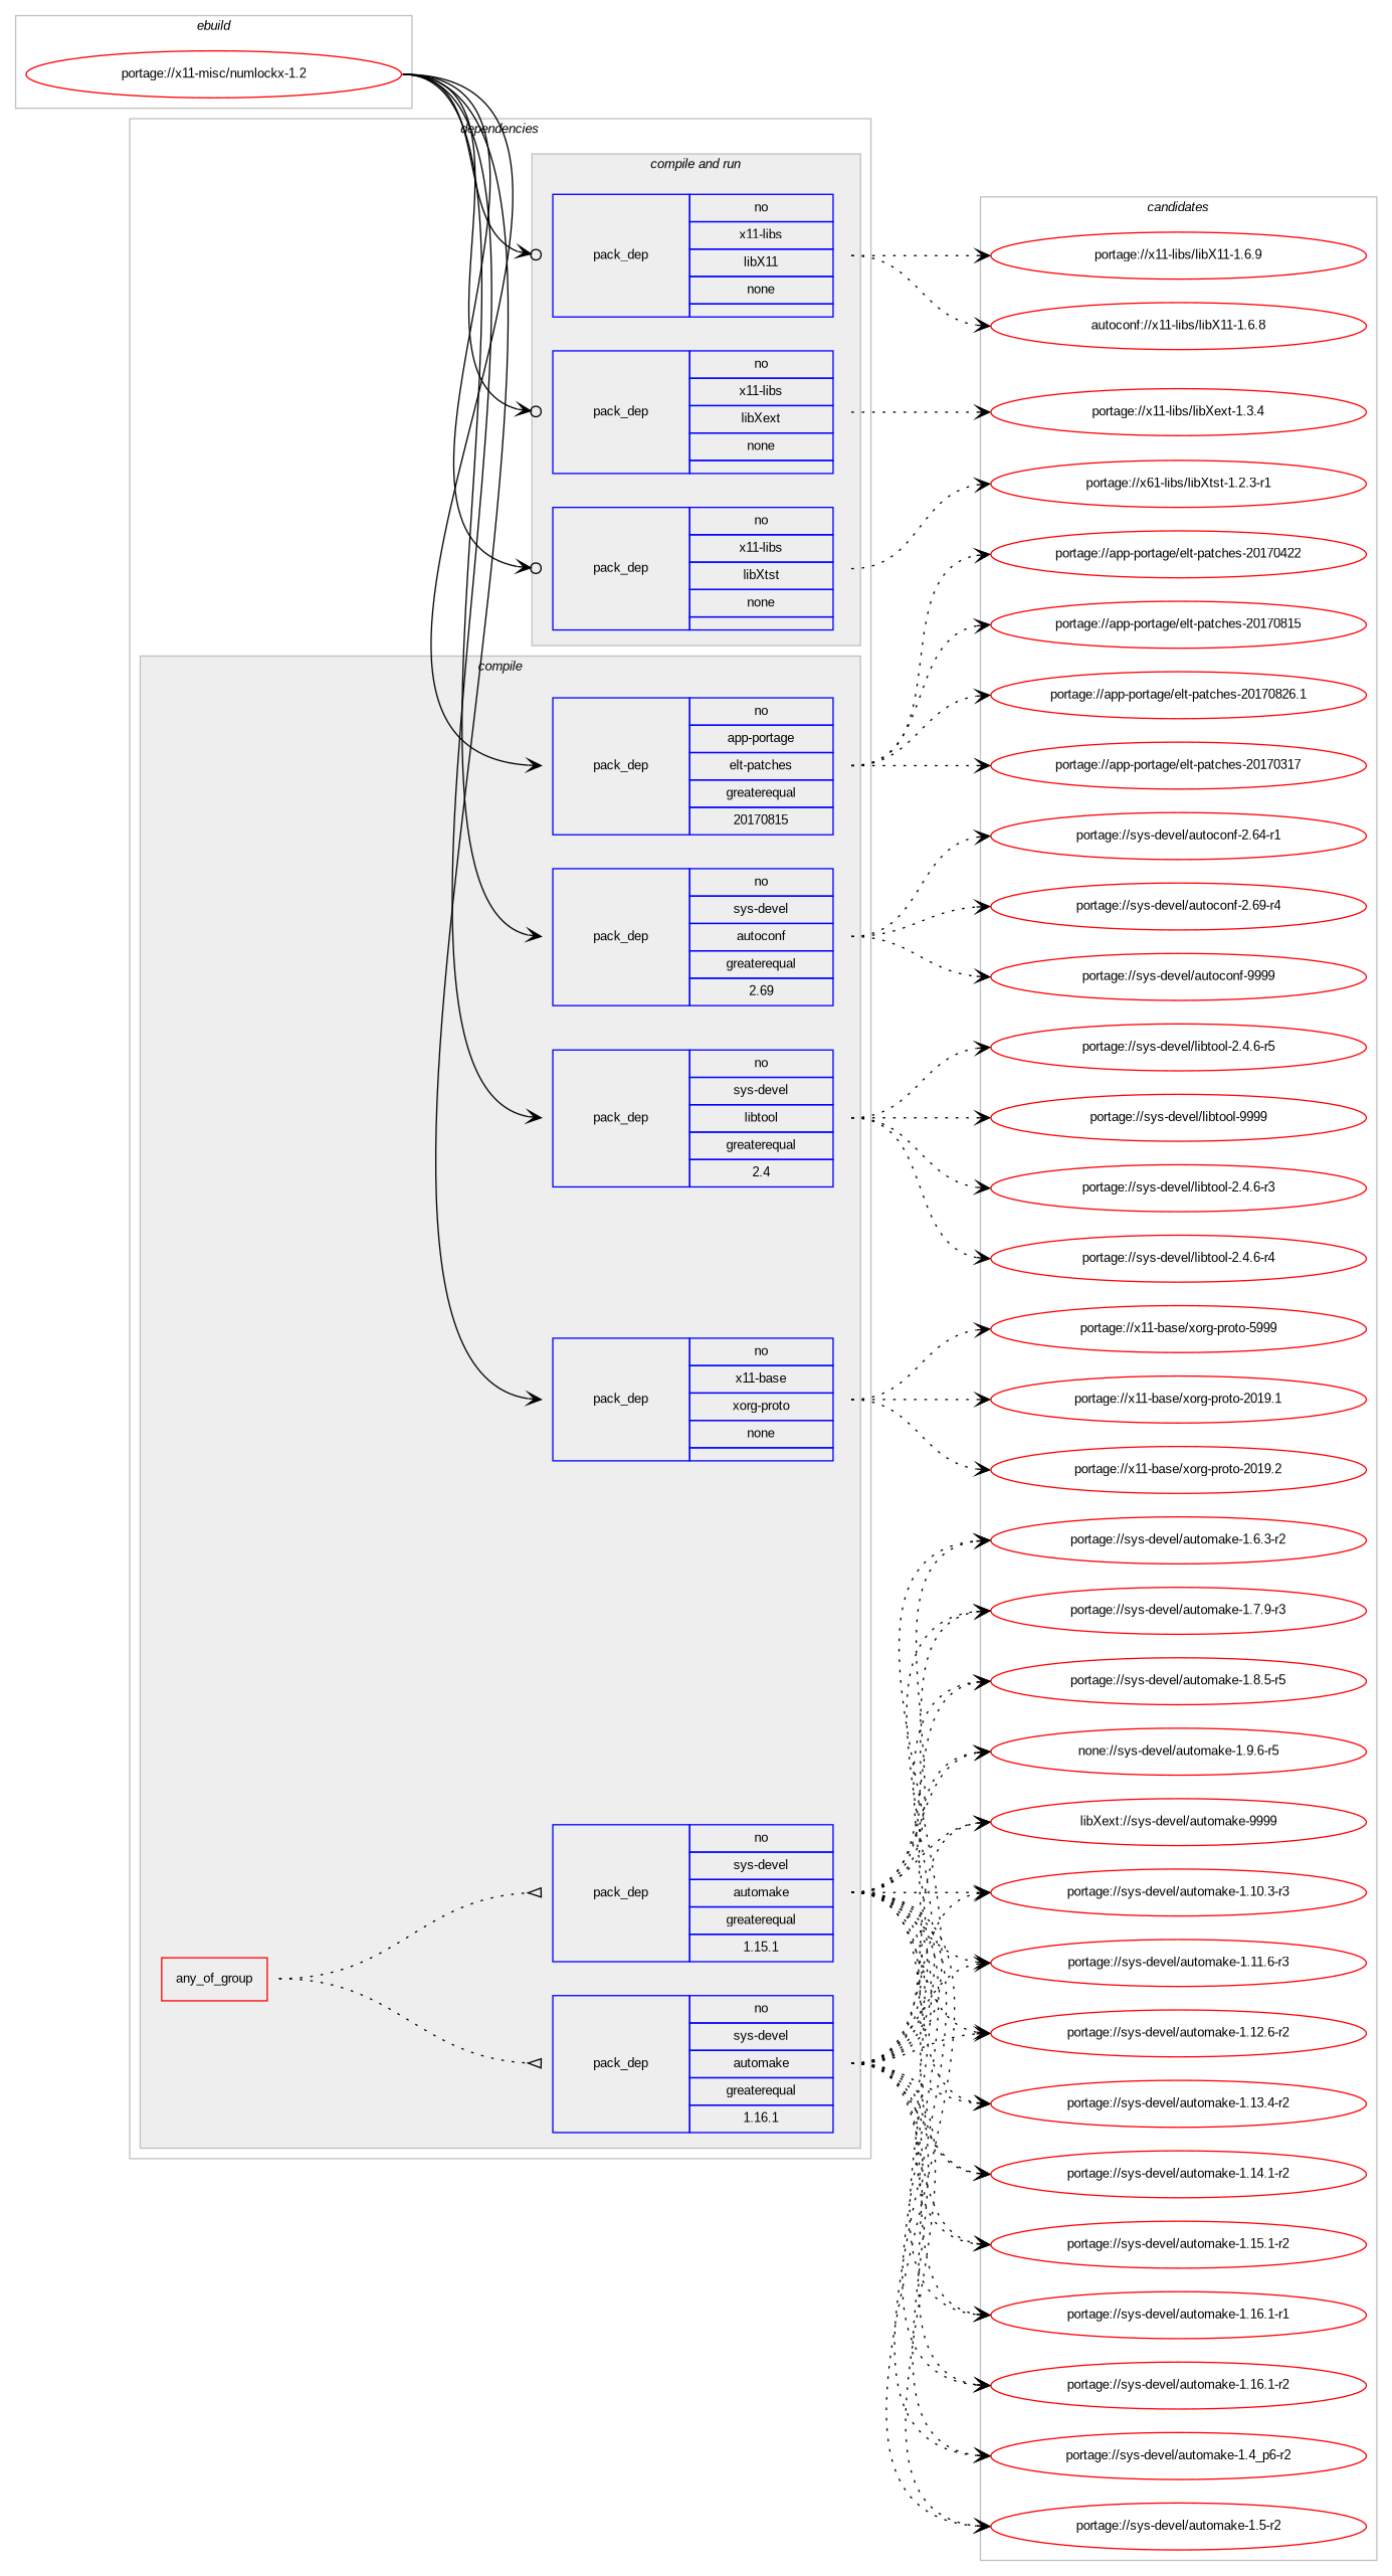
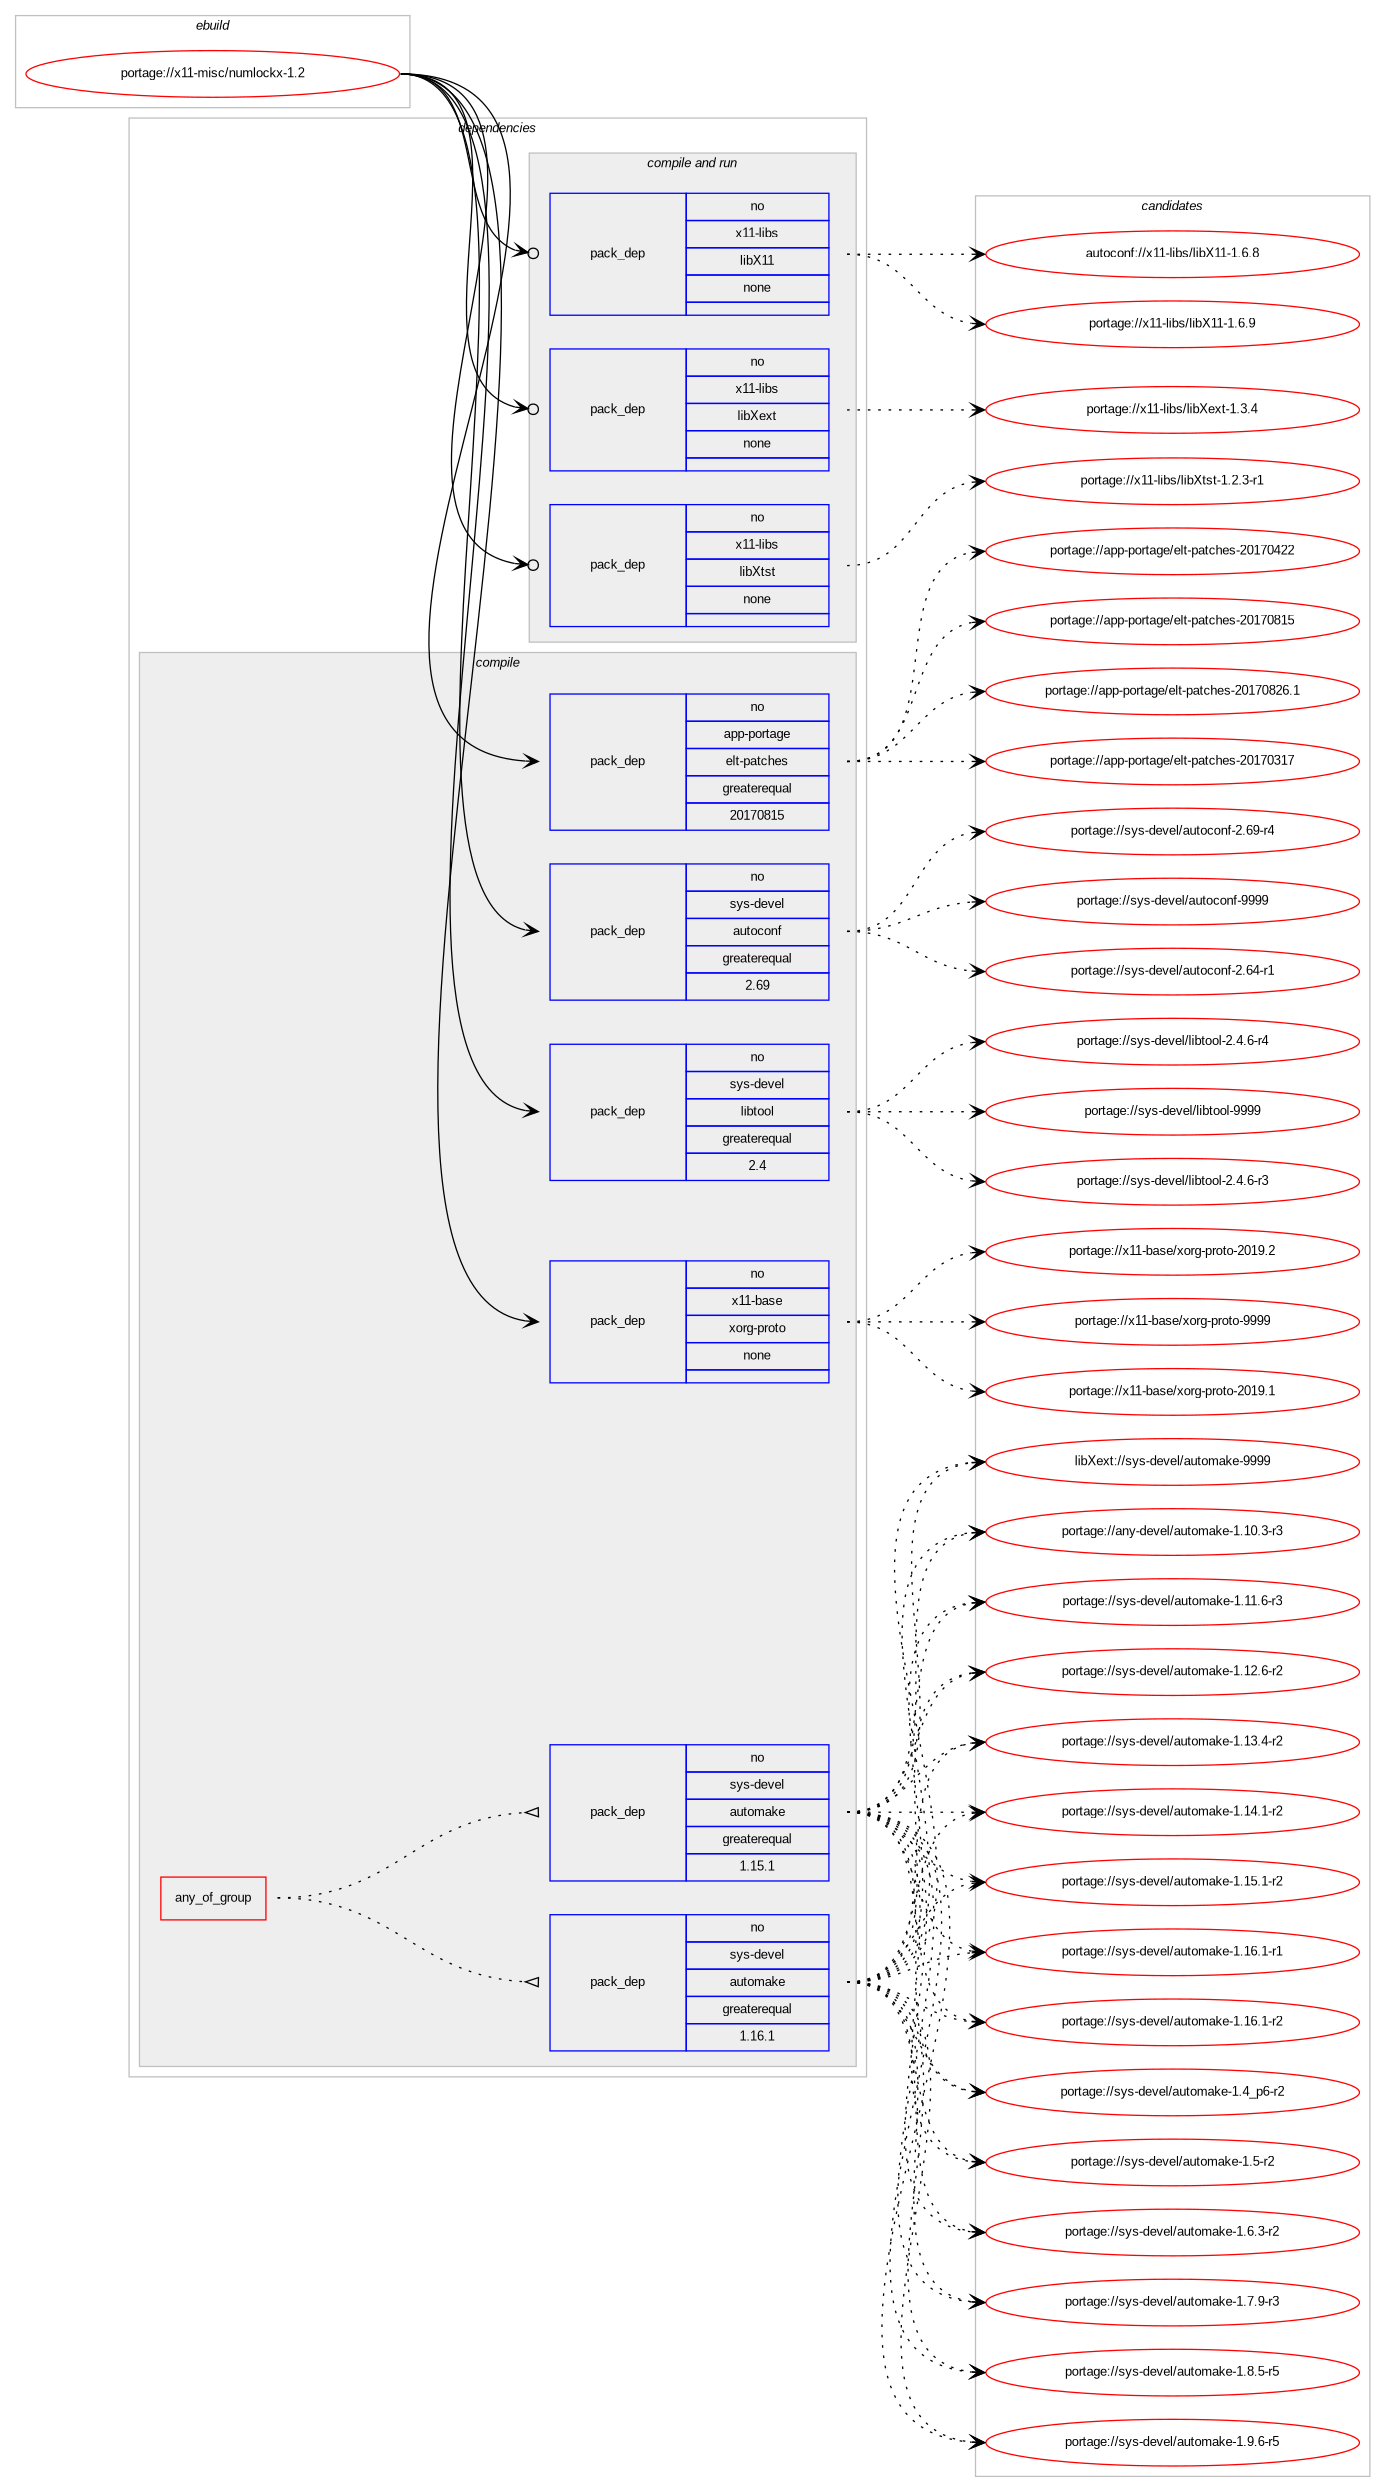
  digraph {
    compound=true
    concentrate=true
    fontname="Liberation Sans"
    fontsize=10
    newrank=true
    rankdir=LR
    ranksep=1.5
    node [color=red fontname="Liberation Sans" fontsize=10]
    edge [arrowhead=vee fontname="Liberation Sans" headport=w style=dotted tailport=e weight=100]
    n1 [label="portage://x11-misc/numlockx-1.2" width=4]
    n2 [color=blue label=<<TABLE BORDER="0" CELLBORDER="1" CELLSPACING="0" CELLPADDING="4" WIDTH="220"><TR><TD ROWSPAN="6" CELLPADDING="30">pack_dep</TD></TR><TR><TD WIDTH="110">no</TD></TR><TR><TD>sys-devel</TD></TR><TR><TD>automake</TD></TR><TR><TD>greaterequal</TD></TR><TR><TD>1.16.1</TD></TR></TABLE>> shape=none]
    n3 [color=blue label=<<TABLE BORDER="0" CELLBORDER="1" CELLSPACING="0" CELLPADDING="4" WIDTH="220"><TR><TD ROWSPAN="6" CELLPADDING="30">pack_dep</TD></TR><TR><TD WIDTH="110">no</TD></TR><TR><TD>sys-devel</TD></TR><TR><TD>automake</TD></TR><TR><TD>greaterequal</TD></TR><TR><TD>1.15.1</TD></TR></TABLE>> shape=none]
    n4 [label=<<TABLE BORDER="0" CELLBORDER="1" CELLSPACING="0" CELLPADDING="4"><TR><TD CELLPADDING="10">any_of_group</TD></TR></TABLE>> shape=none]
    n5 [color=blue label=<<TABLE BORDER="0" CELLBORDER="1" CELLSPACING="0" CELLPADDING="4" WIDTH="220"><TR><TD ROWSPAN="6" CELLPADDING="30">pack_dep</TD></TR><TR><TD WIDTH="110">no</TD></TR><TR><TD>app-portage</TD></TR><TR><TD>elt-patches</TD></TR><TR><TD>greaterequal</TD></TR><TR><TD>20170815</TD></TR></TABLE>> shape=none]
    n6 [color=blue label=<<TABLE BORDER="0" CELLBORDER="1" CELLSPACING="0" CELLPADDING="4" WIDTH="220"><TR><TD ROWSPAN="6" CELLPADDING="30">pack_dep</TD></TR><TR><TD WIDTH="110">no</TD></TR><TR><TD>sys-devel</TD></TR><TR><TD>autoconf</TD></TR><TR><TD>greaterequal</TD></TR><TR><TD>2.69</TD></TR></TABLE>> shape=none]
    n7 [color=blue label=<<TABLE BORDER="0" CELLBORDER="1" CELLSPACING="0" CELLPADDING="4" WIDTH="220"><TR><TD ROWSPAN="6" CELLPADDING="30">pack_dep</TD></TR><TR><TD WIDTH="110">no</TD></TR><TR><TD>sys-devel</TD></TR><TR><TD>libtool</TD></TR><TR><TD>greaterequal</TD></TR><TR><TD>2.4</TD></TR></TABLE>> shape=none]
    n8 [color=blue label=<<TABLE BORDER="0" CELLBORDER="1" CELLSPACING="0" CELLPADDING="4" WIDTH="220"><TR><TD ROWSPAN="6" CELLPADDING="30">pack_dep</TD></TR><TR><TD WIDTH="110">no</TD></TR><TR><TD>x11-base</TD></TR><TR><TD>xorg-proto</TD></TR><TR><TD>none</TD></TR><TR><TD></TD></TR></TABLE>> shape=none]
    n9 [color=blue label=<<TABLE BORDER="0" CELLBORDER="1" CELLSPACING="0" CELLPADDING="4" WIDTH="220"><TR><TD ROWSPAN="6" CELLPADDING="30">pack_dep</TD></TR><TR><TD WIDTH="110">no</TD></TR><TR><TD>x11-libs</TD></TR><TR><TD>libX11</TD></TR><TR><TD>none</TD></TR><TR><TD></TD></TR></TABLE>> shape=none]
    n10 [color=blue label=<<TABLE BORDER="0" CELLBORDER="1" CELLSPACING="0" CELLPADDING="4" WIDTH="220"><TR><TD ROWSPAN="6" CELLPADDING="30">pack_dep</TD></TR><TR><TD WIDTH="110">no</TD></TR><TR><TD>x11-libs</TD></TR><TR><TD>libXext</TD></TR><TR><TD>none</TD></TR><TR><TD></TD></TR></TABLE>> shape=none]
    n11 [color=blue label=<<TABLE BORDER="0" CELLBORDER="1" CELLSPACING="0" CELLPADDING="4" WIDTH="220"><TR><TD ROWSPAN="6" CELLPADDING="30">pack_dep</TD></TR><TR><TD WIDTH="110">no</TD></TR><TR><TD>x11-libs</TD></TR><TR><TD>libXtst</TD></TR><TR><TD>none</TD></TR><TR><TD></TD></TR></TABLE>> shape=none]
-   n12 [label="portage://sys-devel/automake-1.10.3-r3" width=4]
+   n12 [label="portage://any-devel/automake-1.10.3-r3" width=4]
    n13 [label="portage://sys-devel/automake-1.11.6-r3" width=4]
    n14 [label="portage://sys-devel/automake-1.12.6-r2" width=4]
    n15 [label="portage://sys-devel/automake-1.13.4-r2" width=4]
    n16 [label="portage://sys-devel/automake-1.14.1-r2" width=4]
    n17 [label="portage://sys-devel/automake-1.15.1-r2" width=4]
    n18 [label="portage://sys-devel/automake-1.16.1-r1" width=4]
    n19 [label="portage://sys-devel/automake-1.16.1-r2" width=4]
    n20 [label="portage://sys-devel/automake-1.4_p6-r2" width=4]
    n21 [label="portage://sys-devel/automake-1.5-r2" width=4]
    n22 [label="portage://sys-devel/automake-1.6.3-r2" width=4]
    n23 [label="portage://sys-devel/automake-1.7.9-r3" width=4]
    n24 [label="portage://sys-devel/automake-1.8.5-r5" width=4]
-   n25 [label="none://sys-devel/automake-1.9.6-r5" width=4]
+   n25 [label="portage://sys-devel/automake-1.9.6-r5" width=4]
    n26 [label="libXext://sys-devel/automake-9999" width=4]
    n27 [label="portage://app-portage/elt-patches-20170317" width=4]
    n28 [label="portage://app-portage/elt-patches-20170422" width=4]
    n29 [label="portage://app-portage/elt-patches-20170815" width=4]
    n30 [label="portage://app-portage/elt-patches-20170826.1" width=4]
    n31 [label="portage://sys-devel/autoconf-2.64-r1" width=4]
    n32 [label="portage://sys-devel/autoconf-2.69-r4" width=4]
    n33 [label="portage://sys-devel/autoconf-9999" width=4]
    n34 [label="portage://sys-devel/libtool-2.4.6-r3" width=4]
    n35 [label="portage://sys-devel/libtool-2.4.6-r4" width=4]
-   n36 [label="portage://sys-devel/libtool-2.4.6-r5" width=4]
    n37 [label="portage://sys-devel/libtool-9999" width=4]
    n38 [label="portage://x11-base/xorg-proto-2019.1" width=4]
    n39 [label="portage://x11-base/xorg-proto-2019.2" width=4]
-   n40 [label="portage://x11-base/xorg-proto-5999" width=4]
+   n40 [label="portage://x11-base/xorg-proto-9999" width=4]
    n41 [label="autoconf://x11-libs/libX11-1.6.8" width=4]
    n42 [label="portage://x11-libs/libX11-1.6.9" width=4]
    n43 [label="portage://x11-libs/libXext-1.3.4" width=4]
-   n44 [label="portage://x61-libs/libXtst-1.2.3-r1" width=4]
+   n44 [label="portage://x11-libs/libXtst-1.2.3-r1" width=4]
    subgraph cluster_1 {
      color=gray
      label=<<i>ebuild</i>>
      rank=same
      n1
    }
    subgraph cluster_2 {
      color=gray
      label=<<i>dependencies</i>>
      subgraph cluster_3 {
        color=gray
        fillcolor="#eeeeee"
        label=<<i>compile</i>>
        style=filled
        subgraph sub_4 {
          color=gray
          fillcolor="#eeeeee"
          label=<<i>compile</i>>
          style=filled
          n4
          subgraph sub_5 {
            color=gray
            fillcolor="#eeeeee"
            label=<<i>compile</i>>
            style=filled
            n2
          }
          subgraph sub_6 {
            color=gray
            fillcolor="#eeeeee"
            label=<<i>compile</i>>
            style=filled
            n3
          }
        }
        subgraph sub_7 {
          color=gray
          fillcolor="#eeeeee"
          label=<<i>compile</i>>
          style=filled
          n5
        }
        subgraph sub_8 {
          color=gray
          fillcolor="#eeeeee"
          label=<<i>compile</i>>
          style=filled
          n6
        }
        subgraph sub_9 {
          color=gray
          fillcolor="#eeeeee"
          label=<<i>compile</i>>
          style=filled
          n7
        }
        subgraph sub_10 {
          color=gray
          fillcolor="#eeeeee"
          label=<<i>compile</i>>
          style=filled
          n8
        }
      }
      subgraph cluster_11 {
        color=gray
        fillcolor="#eeeeee"
        label=<<i>compile and run</i>>
        style=filled
        subgraph sub_12 {
          color=gray
          fillcolor="#eeeeee"
          label=<<i>compile and run</i>>
          style=filled
          n9
        }
        subgraph sub_13 {
          color=gray
          fillcolor="#eeeeee"
          label=<<i>compile and run</i>>
          style=filled
          n10
        }
        subgraph sub_14 {
          color=gray
          fillcolor="#eeeeee"
          label=<<i>compile and run</i>>
          style=filled
          n11
        }
      }
      subgraph cluster_15 {
        color=gray
        fillcolor="#eeeeee"
        label=<<i>run</i>>
        style=filled
      }
    }
    subgraph cluster_16 {
      color=gray
      label=<<i>candidates</i>>
      rank=same
      subgraph sub_17 {
        color=black
        label=<<i>candidates</i>>
        nodesep=1
        rank=same
        n12
        n13
        n14
        n15
        n16
        n17
        n18
        n19
        n20
        n21
        n22
        n23
        n24
        n25
        n26
      }
      subgraph sub_18 {
        color=black
        label=<<i>candidates</i>>
        nodesep=1
        rank=same
        n12
        n13
        n14
        n15
        n16
        n17
        n18
        n19
        n20
        n21
        n22
        n23
        n24
        n25
        n26
      }
      subgraph sub_19 {
        color=black
        label=<<i>candidates</i>>
        nodesep=1
        rank=same
        n27
        n28
        n29
        n30
      }
      subgraph sub_20 {
        color=black
        label=<<i>candidates</i>>
        nodesep=1
        rank=same
        n31
        n32
        n33
      }
      subgraph sub_21 {
        color=black
        label=<<i>candidates</i>>
        nodesep=1
        rank=same
        n34
        n35
-       n36
        n37
      }
      subgraph sub_22 {
        color=black
        label=<<i>candidates</i>>
        nodesep=1
        rank=same
        n38
        n39
        n40
      }
      subgraph sub_23 {
        color=black
        label=<<i>candidates</i>>
        nodesep=1
        rank=same
        n41
        n42
      }
      subgraph sub_24 {
        color=black
        label=<<i>candidates</i>>
        nodesep=1
        rank=same
        n43
      }
      subgraph sub_25 {
        color=black
        label=<<i>candidates</i>>
        nodesep=1
        rank=same
        n44
      }
    }
    n1 -> n5 [style=solid weight=20]
    n1 -> n6 [style=solid weight=20]
    n1 -> n7 [style=solid weight=20]
    n1 -> n8 [style=solid weight=20]
    n1 -> n9 [arrowhead=odotvee style=solid weight=20]
    n1 -> n10 [arrowhead=odotvee style=solid weight=20]
    n1 -> n11 [arrowhead=odotvee style=solid weight=20]
    n2 -> n12
    n2 -> n13
    n2 -> n14
    n2 -> n15
    n2 -> n16
    n2 -> n17
    n2 -> n18
    n2 -> n19
    n2 -> n20
    n2 -> n21
    n2 -> n22
    n2 -> n23
    n2 -> n24
    n2 -> n25
    n2 -> n26
    n3 -> n12
    n3 -> n13
    n3 -> n14
    n3 -> n15
    n3 -> n16
    n3 -> n17
    n3 -> n18
    n3 -> n19
    n3 -> n20
    n3 -> n21
    n3 -> n22
    n3 -> n23
    n3 -> n24
    n3 -> n25
    n3 -> n26
    n4 -> n2 [arrowhead=oinv weight=20]
    n4 -> n3 [arrowhead=oinv weight=20]
    n5 -> n27
    n5 -> n28
    n5 -> n29
    n5 -> n30
    n6 -> n31
    n6 -> n32
    n6 -> n33
    n7 -> n34
    n7 -> n35
-   n7 -> n36
    n7 -> n37
    n8 -> n38
    n8 -> n39
    n8 -> n40
    n9 -> n41
    n9 -> n42
    n10 -> n43
    n11 -> n44
  }
